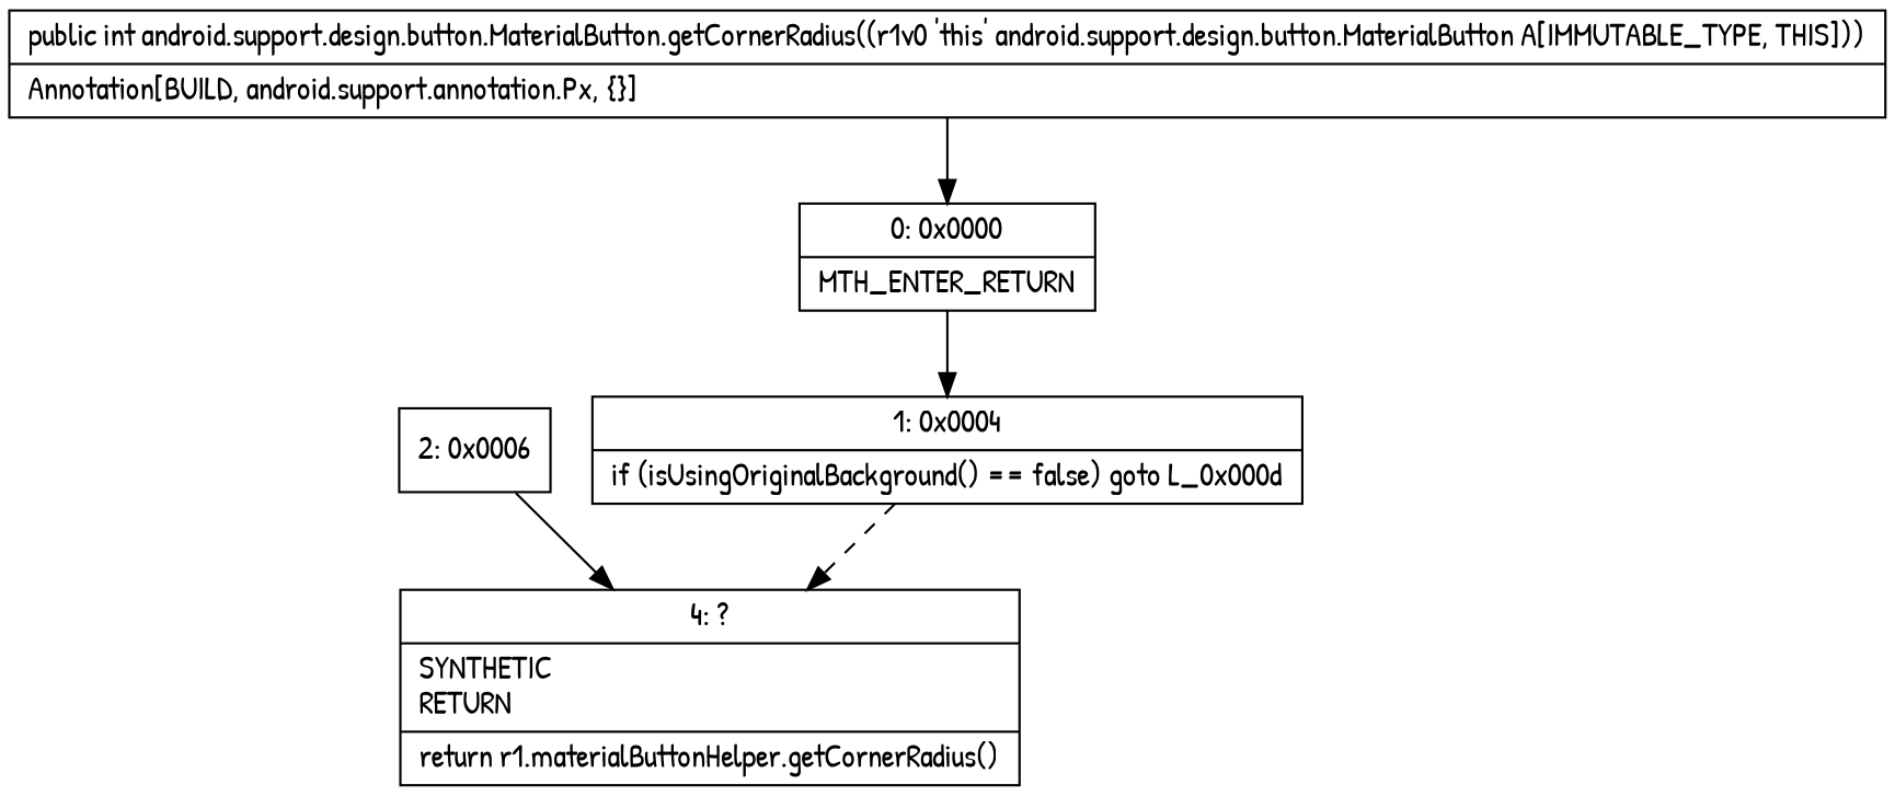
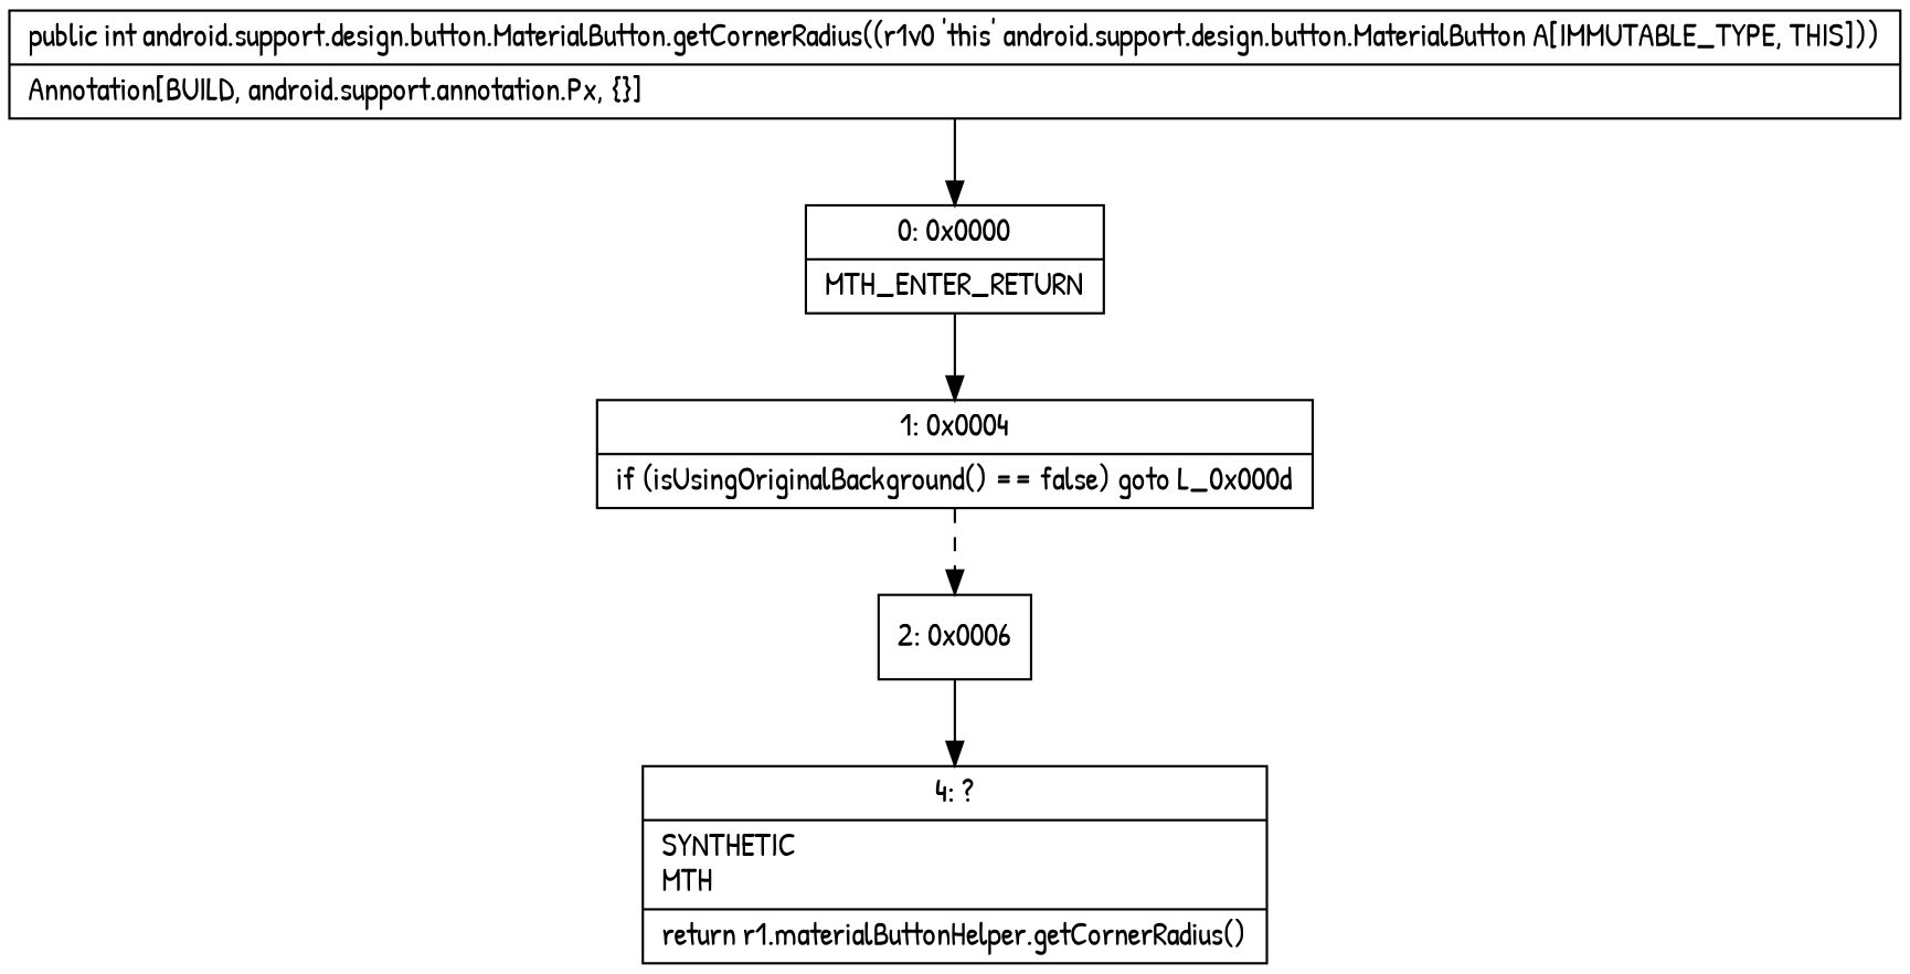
  digraph {
    fontname="Patrick Hand"
    node [fontname="Patrick Hand" shape=record]
    edge [fontname="Patrick Hand"]
    n1 [label="{0\:\ 0x0000|MTH_ENTER_RETURN\l}"]
    n2 [label="{1\:\ 0x0004|if (isUsingOriginalBackground() == false) goto L_0x000d\l}"]
    n3 [label="{2\:\ 0x0006}"]
-   n4 [label="{4\:\ ?|SYNTHETIC\lRETURN\l|return r1.materialButtonHelper.getCornerRadius()\l}"]
+   n4 [label="{4\:\ ?|SYNTHETIC\lMTH\l|return r1.materialButtonHelper.getCornerRadius()\l}"]
    n5 [label="{public int android.support.design.button.MaterialButton.getCornerRadius((r1v0 'this' android.support.design.button.MaterialButton A[IMMUTABLE_TYPE, THIS]))  | Annotation[BUILD, android.support.annotation.Px, \{\}]\l}"]
    n1 -> n2
-   n2 -> n4 [style=dashed]
+   n2 -> n3 [style=dashed]
    n3 -> n4
    n5 -> n1
  }
